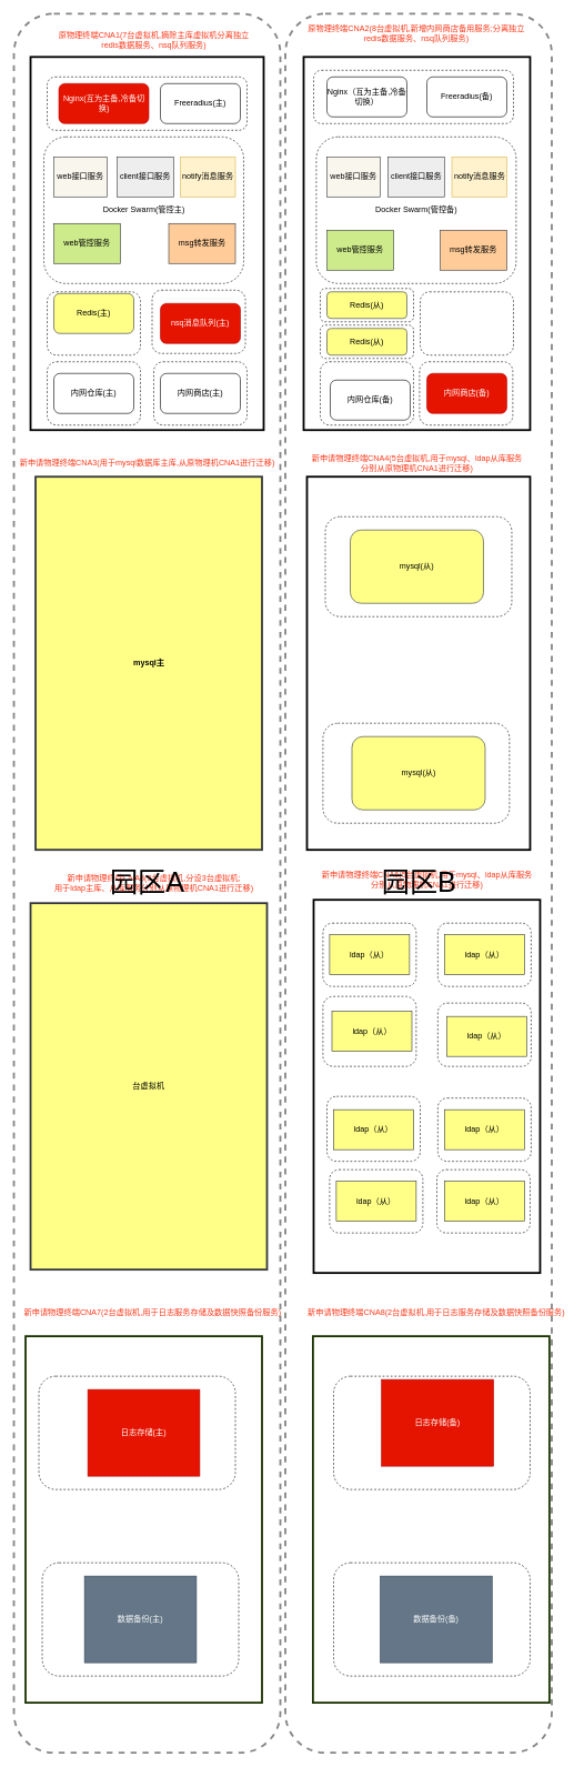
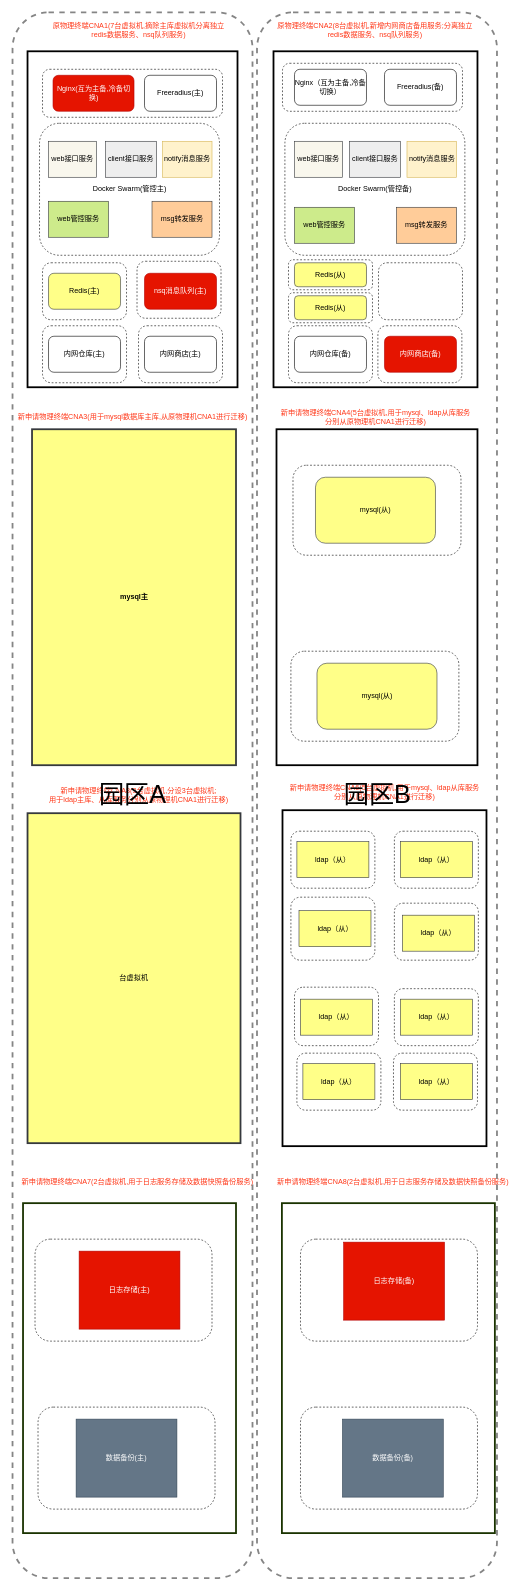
  <mxCell id="0" />
  <mxCell id="1" parent="0" />
  <mxCell id="2" value="台虚拟机" style="rounded=0;whiteSpace=wrap;html=1;strokeWidth=3;fillColor=#ffff88;strokeColor=#36393d;" vertex="1" parent="1"><mxGeometry x="45" y="1355" width="355" height="550" as="geometry" /></mxCell>
  <mxCell id="3" value="" style="rounded=0;whiteSpace=wrap;html=1;strokeWidth=3;" vertex="1" parent="1"><mxGeometry x="455" y="85" width="340" height="560" as="geometry" /></mxCell>
  <mxCell id="4" value="" style="rounded=0;whiteSpace=wrap;html=1;strokeWidth=3;" vertex="1" parent="1"><mxGeometry x="45" y="85" width="350" height="560" as="geometry" /></mxCell>
  <mxCell id="5" value="" style="rounded=1;whiteSpace=wrap;html=1;dashed=1;" vertex="1" parent="1"><mxGeometry x="470" y="105" width="300" height="80" as="geometry" /></mxCell>
  <mxCell id="6" value="" style="rounded=1;whiteSpace=wrap;html=1;dashed=1;" vertex="1" parent="1"><mxGeometry x="70" y="115" width="300" height="80" as="geometry" /></mxCell>
  <mxCell id="7" value="nsq消息队列(主)" style="rounded=1;whiteSpace=wrap;html=1;fillColor=#e51400;strokeColor=#B20000;fontColor=#ffffff;" vertex="1" parent="1"><mxGeometry x="240" y="455" width="120" height="60" as="geometry" /></mxCell>
  <mxCell id="8" value="Nginx(互为主备,冷备切换)" style="rounded=1;whiteSpace=wrap;html=1;fillColor=#e51400;strokeColor=#B20000;fontColor=#ffffff;" vertex="1" parent="1"><mxGeometry x="87.5" y="125" width="135" height="60" as="geometry" /></mxCell>
  <mxCell id="9" value="Nginx（互为主备,冷备切换）" style="rounded=1;whiteSpace=wrap;html=1;" vertex="1" parent="1"><mxGeometry x="490" y="115" width="120" height="60" as="geometry" /></mxCell>
  <mxCell id="10" value="Freeradius(主)" style="rounded=1;whiteSpace=wrap;html=1;" vertex="1" parent="1"><mxGeometry x="240" y="125" width="120" height="60" as="geometry" /></mxCell>
  <mxCell id="11" value="Freeradius(备)" style="rounded=1;whiteSpace=wrap;html=1;" vertex="1" parent="1"><mxGeometry x="640" y="115" width="120" height="60" as="geometry" /></mxCell>
  <mxCell id="12" value="Redis(从)" style="rounded=1;whiteSpace=wrap;html=1;fillColor=#ffff88;strokeColor=#36393d;" vertex="1" parent="1"><mxGeometry x="490" y="437.5" width="120" height="40" as="geometry" /></mxCell>
  <mxCell id="13" value="内网仓库(主)" style="rounded=1;whiteSpace=wrap;html=1;" vertex="1" parent="1"><mxGeometry x="80" y="560" width="120" height="60" as="geometry" /></mxCell>
  <mxCell id="14" value="内网商店(主)" style="rounded=1;whiteSpace=wrap;html=1;" vertex="1" parent="1"><mxGeometry x="240" y="560" width="120" height="60" as="geometry" /></mxCell>
- <mxCell id="15" value="内网仓库(备)" style="rounded=1;whiteSpace=wrap;html=1;" vertex="1" parent="1"><mxGeometry x="495" y="570" width="120" height="60" as="geometry" /></mxCell>
+ <mxCell id="15" value="内网仓库(备)" style="rounded=1;whiteSpace=wrap;html=1;" vertex="1" parent="1"><mxGeometry x="490" y="560" width="120" height="60" as="geometry" /></mxCell>
  <mxCell id="16" value="内网商店(备)" style="rounded=1;whiteSpace=wrap;html=1;fillColor=#e51400;strokeColor=#B20000;fontColor=#ffffff;" vertex="1" parent="1"><mxGeometry x="640" y="560" width="120" height="60" as="geometry" /></mxCell>
  <mxCell id="17" value="&lt;font color=&quot;#FF3617&quot;&gt;新申请物理终端CNA3(用于mysql数据库主库,&lt;/font&gt;&lt;span style=&quot;color: rgb(255 , 54 , 23)&quot;&gt;从原物理机CNA1进行迁移&lt;/span&gt;&lt;font color=&quot;#FF3617&quot;&gt;)&lt;/font&gt;" style="text;html=1;align=center;verticalAlign=middle;resizable=0;points=[];autosize=1;strokeColor=none;" vertex="1" parent="1"><mxGeometry x="20" y="685" width="400" height="20" as="geometry" /></mxCell>
- <mxCell id="18" value="&lt;font color=&quot;#FF3617&quot;&gt;原物理终端CNA1(7台虚拟机,摘除主库虚拟机分离独立&lt;br&gt;redis数据服务、nsq队列服务)&lt;/font&gt;" style="text;html=1;align=center;verticalAlign=middle;resizable=0;points=[];autosize=1;strokeColor=none;" vertex="1" parent="1"><mxGeometry x="80" y="45" width="300" height="30" as="geometry" /></mxCell>
+ <mxCell id="18" value="&lt;font color=&quot;#FF3617&quot;&gt;原物理终端CNA1(7台虚拟机,摘除主库虚拟机分离独立&lt;br&gt;redis数据服务、nsq队列服务)&lt;/font&gt;" style="text;html=1;align=center;verticalAlign=middle;resizable=0;points=[];autosize=1;strokeColor=none;" vertex="1" parent="1"><mxGeometry x="80" y="35" width="300" height="30" as="geometry" /></mxCell>
  <mxCell id="19" value="&lt;font color=&quot;#FF3617&quot;&gt;原物理终端CNA2(8台虚拟机,新增内网商店备用服务;&lt;/font&gt;&lt;span style=&quot;color: rgb(255 , 54 , 23)&quot;&gt;分离独立&lt;/span&gt;&lt;br style=&quot;color: rgb(255 , 54 , 23)&quot;&gt;&lt;span style=&quot;color: rgb(255 , 54 , 23)&quot;&gt;redis数据服务、nsq队列服务&lt;/span&gt;&lt;font color=&quot;#FF3617&quot;&gt;)&lt;/font&gt;" style="text;html=1;align=center;verticalAlign=middle;resizable=0;points=[];autosize=1;strokeColor=none;" vertex="1" parent="1"><mxGeometry x="454" y="35" width="340" height="30" as="geometry" /></mxCell>
- <mxCell id="20" value="Redis(主)" style="rounded=1;whiteSpace=wrap;html=1;fillColor=#ffff88;strokeColor=#36393d;" vertex="1" parent="1"><mxGeometry x="80" y="440" width="120" height="60" as="geometry" /></mxCell>
+ <mxCell id="20" value="Redis(主)" style="rounded=1;whiteSpace=wrap;html=1;fillColor=#ffff88;strokeColor=#36393d;" vertex="1" parent="1"><mxGeometry x="80" y="455" width="120" height="60" as="geometry" /></mxCell>
  <mxCell id="21" value="Docker Swarm(管控主)" style="html=1;rounded=1;dashed=1;fillColor=none;gradientColor=none;" vertex="1" parent="1"><mxGeometry x="65" y="205" width="300" height="220" as="geometry" /></mxCell>
  <mxCell id="22" value="" style="rounded=0;whiteSpace=wrap;html=1;strokeWidth=3;" vertex="1" parent="1"><mxGeometry x="460" y="715" width="335" height="560" as="geometry" /></mxCell>
  <mxCell id="23" value="&lt;font color=&quot;#FF3617&quot;&gt;新申请物理终端CNA4(5台虚拟机,用于mysql、ldap从库服务&lt;br&gt;&lt;/font&gt;&lt;span style=&quot;color: rgb(255 , 54 , 23)&quot;&gt;分别从原物理机CNA1进行迁移&lt;/span&gt;&lt;font color=&quot;#FF3617&quot;&gt;)&lt;/font&gt;" style="text;html=1;align=center;verticalAlign=middle;resizable=0;points=[];autosize=1;strokeColor=none;" vertex="1" parent="1"><mxGeometry x="460" y="680" width="330" height="30" as="geometry" /></mxCell>
  <mxCell id="24" value="" style="html=1;dashed=1;rounded=1;fillColor=none;" vertex="1" parent="1"><mxGeometry x="70" y="437.5" width="140" height="95" as="geometry" /></mxCell>
  <mxCell id="25" value="" style="html=1;dashed=1;rounded=1;fillColor=none;" vertex="1" parent="1"><mxGeometry x="70" y="542.5" width="140" height="95" as="geometry" /></mxCell>
  <mxCell id="26" value="" style="html=1;dashed=1;rounded=1;fillColor=none;" vertex="1" parent="1"><mxGeometry x="230" y="542.5" width="140" height="95" as="geometry" /></mxCell>
  <mxCell id="27" value="" style="html=1;dashed=1;rounded=1;fillColor=none;" vertex="1" parent="1"><mxGeometry x="480" y="542.5" width="140" height="95" as="geometry" /></mxCell>
  <mxCell id="28" value="mysql(从)" style="rounded=1;whiteSpace=wrap;html=1;fillColor=#ffff88;strokeColor=#36393d;" vertex="1" parent="1"><mxGeometry x="525" y="795" width="200" height="110" as="geometry" /></mxCell>
  <mxCell id="29" value="&lt;span style=&quot;color: rgb(255 , 54 , 23)&quot;&gt;新申请物理终端CNA8(3台虚拟机,分设3台虚拟机;&lt;/span&gt;&lt;br style=&quot;color: rgb(255 , 54 , 23)&quot;&gt;&lt;span style=&quot;color: rgb(255 , 54 , 23)&quot;&gt;用于ldap主库、从库服务分别从原物理机CNA1进行迁移)&lt;/span&gt;" style="text;html=1;align=center;verticalAlign=middle;resizable=0;points=[];autosize=1;strokeColor=none;" vertex="1" parent="1"><mxGeometry x="75" y="1310" width="310" height="30" as="geometry" /></mxCell>
  <mxCell id="30" value="" style="rounded=0;whiteSpace=wrap;html=1;strokeWidth=3;" vertex="1" parent="1"><mxGeometry x="470" y="1350" width="340" height="560" as="geometry" /></mxCell>
  <mxCell id="31" value="" style="html=1;dashed=1;rounded=1;fillColor=none;" vertex="1" parent="1"><mxGeometry x="629" y="542.5" width="140" height="95" as="geometry" /></mxCell>
  <mxCell id="32" value="" style="html=1;dashed=1;rounded=1;fillColor=none;" vertex="1" parent="1"><mxGeometry x="227.5" y="435" width="140" height="95" as="geometry" /></mxCell>
  <mxCell id="33" value="" style="html=1;dashed=1;rounded=1;fillColor=none;" vertex="1" parent="1"><mxGeometry x="630" y="437.5" width="140" height="95" as="geometry" /></mxCell>
  <mxCell id="34" value="web接口服务" style="rounded=0;whiteSpace=wrap;html=1;strokeColor=#36393d;fillColor=#f9f7ed;" vertex="1" parent="1"><mxGeometry x="80" y="235" width="80" height="60" as="geometry" /></mxCell>
  <mxCell id="35" value="client接口服务" style="rounded=0;whiteSpace=wrap;html=1;strokeColor=#36393d;fillColor=#eeeeee;" vertex="1" parent="1"><mxGeometry x="175" y="235" width="85" height="60" as="geometry" /></mxCell>
  <mxCell id="36" value="msg转发服务" style="rounded=0;whiteSpace=wrap;html=1;strokeColor=#36393d;fillColor=#ffcc99;" vertex="1" parent="1"><mxGeometry x="252.5" y="335" width="100" height="60" as="geometry" /></mxCell>
  <mxCell id="37" value="web管控服务" style="rounded=0;whiteSpace=wrap;html=1;strokeColor=#36393d;fillColor=#cdeb8b;" vertex="1" parent="1"><mxGeometry x="80" y="335" width="100" height="60" as="geometry" /></mxCell>
  <mxCell id="38" value="notify消息服务" style="rounded=0;whiteSpace=wrap;html=1;strokeColor=#d6b656;fillColor=#fff2cc;" vertex="1" parent="1"><mxGeometry x="270" y="235" width="82.5" height="60" as="geometry" /></mxCell>
  <mxCell id="39" value="web接口服务" style="rounded=0;whiteSpace=wrap;html=1;strokeColor=#36393d;fillColor=#f9f7ed;" vertex="1" parent="1"><mxGeometry x="490" y="235" width="80" height="60" as="geometry" /></mxCell>
  <mxCell id="40" value="client接口服务" style="rounded=0;whiteSpace=wrap;html=1;strokeColor=#36393d;fillColor=#eeeeee;" vertex="1" parent="1"><mxGeometry x="581.5" y="235" width="85" height="60" as="geometry" /></mxCell>
  <mxCell id="41" value="Docker Swarm(管控备)" style="html=1;rounded=1;dashed=1;fillColor=none;gradientColor=none;" vertex="1" parent="1"><mxGeometry x="474" y="205" width="300" height="220" as="geometry" /></mxCell>
  <mxCell id="42" value="notify消息服务" style="rounded=0;whiteSpace=wrap;html=1;strokeColor=#d6b656;fillColor=#fff2cc;" vertex="1" parent="1"><mxGeometry x="677.5" y="235" width="82.5" height="60" as="geometry" /></mxCell>
  <mxCell id="43" value="web管控服务" style="rounded=0;whiteSpace=wrap;html=1;strokeColor=#36393d;fillColor=#cdeb8b;" vertex="1" parent="1"><mxGeometry x="490" y="345" width="100" height="60" as="geometry" /></mxCell>
  <mxCell id="44" value="msg转发服务" style="rounded=0;whiteSpace=wrap;html=1;strokeColor=#36393d;fillColor=#ffcc99;" vertex="1" parent="1"><mxGeometry x="660" y="345" width="100" height="60" as="geometry" /></mxCell>
  <mxCell id="45" value="Redis(从)" style="rounded=1;whiteSpace=wrap;html=1;fillColor=#ffff88;strokeColor=#36393d;" vertex="1" parent="1"><mxGeometry x="490" y="492.5" width="120" height="40" as="geometry" /></mxCell>
  <mxCell id="46" value="" style="html=1;dashed=1;rounded=1;fillColor=none;" vertex="1" parent="1"><mxGeometry x="480" y="432.5" width="140" height="50" as="geometry" /></mxCell>
  <mxCell id="47" value="" style="html=1;dashed=1;rounded=1;fillColor=none;" vertex="1" parent="1"><mxGeometry x="480" y="487.5" width="140" height="50" as="geometry" /></mxCell>
  <mxCell id="48" value="mysql主" style="rounded=0;whiteSpace=wrap;html=1;strokeWidth=3;fontStyle=1;fillColor=#ffff88;strokeColor=#36393d;" vertex="1" parent="1"><mxGeometry x="52.5" y="715" width="340" height="560" as="geometry" /></mxCell>
  <mxCell id="49" value="" style="html=1;dashed=1;rounded=1;fillColor=none;" vertex="1" parent="1"><mxGeometry x="487.5" y="775" width="280" height="150" as="geometry" /></mxCell>
  <mxCell id="50" value="ldap（从）" style="rounded=0;whiteSpace=wrap;html=1;strokeColor=#36393d;fillColor=#ffff88;" vertex="1" parent="1"><mxGeometry x="497.5" y="1517.5" width="120" height="60" as="geometry" /></mxCell>
  <mxCell id="51" value="&lt;span&gt;ldap（从）&lt;/span&gt;" style="rounded=0;whiteSpace=wrap;html=1;strokeColor=#36393d;fillColor=#ffff88;" vertex="1" parent="1"><mxGeometry x="670" y="1525" width="120" height="60" as="geometry" /></mxCell>
  <mxCell id="52" value="ldap（从）" style="rounded=0;whiteSpace=wrap;html=1;strokeColor=#36393d;fillColor=#ffff88;" vertex="1" parent="1"><mxGeometry x="494" y="1402.5" width="120" height="60" as="geometry" /></mxCell>
  <mxCell id="53" value="ldap（从）" style="rounded=0;whiteSpace=wrap;html=1;strokeColor=#36393d;fillColor=#ffff88;" vertex="1" parent="1"><mxGeometry x="666.5" y="1402.5" width="120" height="60" as="geometry" /></mxCell>
  <mxCell id="54" value="" style="html=1;dashed=1;rounded=1;fillColor=none;" vertex="1" parent="1"><mxGeometry x="484" y="1495" width="140" height="105" as="geometry" /></mxCell>
  <mxCell id="55" value="" style="html=1;dashed=1;rounded=1;fillColor=none;" vertex="1" parent="1"><mxGeometry x="656.5" y="1505" width="140" height="95" as="geometry" /></mxCell>
  <mxCell id="56" value="" style="html=1;dashed=1;rounded=1;fillColor=none;" vertex="1" parent="1"><mxGeometry x="484" y="1385" width="140" height="95" as="geometry" /></mxCell>
  <mxCell id="57" value="" style="html=1;dashed=1;rounded=1;fillColor=none;" vertex="1" parent="1"><mxGeometry x="656.5" y="1385" width="140" height="95" as="geometry" /></mxCell>
  <mxCell id="58" value="" style="html=1;dashed=1;rounded=1;fillColor=none;" vertex="1" parent="1"><mxGeometry x="484" y="1085" width="280" height="150" as="geometry" /></mxCell>
  <mxCell id="59" value="mysql(从)" style="rounded=1;whiteSpace=wrap;html=1;fillColor=#ffff88;strokeColor=#36393d;" vertex="1" parent="1"><mxGeometry x="527.5" y="1105" width="200" height="110" as="geometry" /></mxCell>
  <mxCell id="60" value="&lt;span style=&quot;color: rgb(255 , 54 , 23)&quot;&gt;新申请物理终端CNA6&lt;/span&gt;&lt;span style=&quot;color: rgb(255 , 54 , 23)&quot;&gt;(5台虚拟机,用于mysql、ldap从库服务&lt;br&gt;&lt;/span&gt;&lt;span style=&quot;color: rgb(255 , 54 , 23)&quot;&gt;分别从原物理机CNA1进行迁移&lt;/span&gt;&lt;span style=&quot;color: rgb(255 , 54 , 23)&quot;&gt;)&lt;/span&gt;" style="text;html=1;align=center;verticalAlign=middle;resizable=0;points=[];autosize=1;strokeColor=none;" vertex="1" parent="1"><mxGeometry x="475" y="1305" width="330" height="30" as="geometry" /></mxCell>
  <mxCell id="61" value="" style="html=1;dashed=1;rounded=1;fillColor=none;" vertex="1" parent="1"><mxGeometry x="490" y="1645" width="140" height="97.5" as="geometry" /></mxCell>
  <mxCell id="62" value="ldap（从）" style="rounded=0;whiteSpace=wrap;html=1;strokeColor=#36393d;fillColor=#ffff88;" vertex="1" parent="1"><mxGeometry x="500" y="1665" width="120" height="60" as="geometry" /></mxCell>
  <mxCell id="63" value="" style="html=1;dashed=1;rounded=1;fillColor=none;" vertex="1" parent="1"><mxGeometry x="494" y="1755" width="140" height="95" as="geometry" /></mxCell>
  <mxCell id="64" value="ldap（从）" style="rounded=0;whiteSpace=wrap;html=1;strokeColor=#36393d;fillColor=#ffff88;" vertex="1" parent="1"><mxGeometry x="504" y="1772.5" width="120" height="60" as="geometry" /></mxCell>
  <mxCell id="65" value="" style="html=1;dashed=1;rounded=1;fillColor=none;" vertex="1" parent="1"><mxGeometry x="656.5" y="1647.5" width="140" height="95" as="geometry" /></mxCell>
  <mxCell id="66" value="ldap（从）" style="rounded=0;whiteSpace=wrap;html=1;strokeColor=#36393d;fillColor=#ffff88;" vertex="1" parent="1"><mxGeometry x="666.5" y="1665" width="120" height="60" as="geometry" /></mxCell>
  <mxCell id="67" value="" style="html=1;dashed=1;rounded=1;fillColor=none;" vertex="1" parent="1"><mxGeometry x="655" y="1755" width="140" height="95" as="geometry" /></mxCell>
  <mxCell id="68" value="ldap（从）" style="rounded=0;whiteSpace=wrap;html=1;strokeColor=#36393d;fillColor=#ffff88;" vertex="1" parent="1"><mxGeometry x="666.5" y="1772.5" width="120" height="60" as="geometry" /></mxCell>
  <mxCell id="69" value="&lt;span style=&quot;color: rgb(255 , 54 , 23)&quot;&gt;新申请物理终端CNA7&lt;/span&gt;&lt;span style=&quot;color: rgb(255 , 54 , 23)&quot;&gt;(2台虚拟机,用于日志服务存储及数据快照备份服务&lt;/span&gt;&lt;span style=&quot;color: rgb(255 , 54 , 23)&quot;&gt;)&lt;/span&gt;" style="text;html=1;align=center;verticalAlign=middle;resizable=0;points=[];autosize=1;strokeColor=none;" vertex="1" parent="1"><mxGeometry x="27.5" y="1960" width="400" height="20" as="geometry" /></mxCell>
  <mxCell id="70" value="" style="rounded=0;whiteSpace=wrap;html=1;strokeWidth=3;fontColor=#ffffff;fillColor=#FFFFFF;strokeColor=#1A3300;" vertex="1" parent="1"><mxGeometry x="37.5" y="2005" width="355" height="550" as="geometry" /></mxCell>
  <mxCell id="71" value="日志存储(主)" style="rounded=0;whiteSpace=wrap;html=1;strokeColor=#B20000;fillColor=#e51400;fontColor=#ffffff;" vertex="1" parent="1"><mxGeometry x="131" y="2085" width="168" height="130" as="geometry" /></mxCell>
  <mxCell id="72" value="数据备份(主)" style="rounded=0;whiteSpace=wrap;html=1;strokeColor=#314354;fillColor=#647687;fontColor=#ffffff;" vertex="1" parent="1"><mxGeometry x="126" y="2365" width="168" height="130" as="geometry" /></mxCell>
  <mxCell id="73" value="" style="html=1;dashed=1;rounded=1;fillColor=none;" vertex="1" parent="1"><mxGeometry x="57.5" y="2065" width="295" height="170" as="geometry" /></mxCell>
  <mxCell id="74" value="" style="html=1;dashed=1;rounded=1;fillColor=none;" vertex="1" parent="1"><mxGeometry x="62.5" y="2345" width="295" height="170" as="geometry" /></mxCell>
  <mxCell id="75" value="&lt;span style=&quot;color: rgb(255 , 54 , 23)&quot;&gt;新申请物理终端CNA8&lt;/span&gt;&lt;span style=&quot;color: rgb(255 , 54 , 23)&quot;&gt;(2台虚拟机,用于日志服务存储及数据快照备份服务&lt;/span&gt;&lt;span style=&quot;color: rgb(255 , 54 , 23)&quot;&gt;)&lt;/span&gt;" style="text;html=1;align=center;verticalAlign=middle;resizable=0;points=[];autosize=1;strokeColor=none;" vertex="1" parent="1"><mxGeometry x="454" y="1960" width="400" height="20" as="geometry" /></mxCell>
  <mxCell id="76" value="" style="rounded=0;whiteSpace=wrap;html=1;strokeWidth=3;fontColor=#ffffff;fillColor=#FFFFFF;strokeColor=#1A3300;" vertex="1" parent="1"><mxGeometry x="469" y="2005" width="355" height="550" as="geometry" /></mxCell>
  <mxCell id="77" value="" style="html=1;dashed=1;rounded=1;fillColor=none;" vertex="1" parent="1"><mxGeometry x="500" y="2065" width="295" height="170" as="geometry" /></mxCell>
  <mxCell id="78" value="日志存储(备)" style="rounded=0;whiteSpace=wrap;html=1;strokeColor=#B20000;fillColor=#e51400;fontColor=#ffffff;" vertex="1" parent="1"><mxGeometry x="572" y="2070" width="168" height="130" as="geometry" /></mxCell>
  <mxCell id="79" value="" style="html=1;dashed=1;rounded=1;fillColor=none;" vertex="1" parent="1"><mxGeometry x="500" y="2345" width="295" height="170" as="geometry" /></mxCell>
  <mxCell id="80" value="数据备份(备)" style="rounded=0;whiteSpace=wrap;html=1;strokeColor=#314354;fillColor=#647687;fontColor=#ffffff;" vertex="1" parent="1"><mxGeometry x="570" y="2365" width="168" height="130" as="geometry" /></mxCell>
  <mxCell id="81" value="&lt;font style=&quot;font-size: 42px&quot;&gt;园区A&lt;/font&gt;" style="html=1;dashed=1;rounded=1;fillColor=none;strokeColor=#858585;strokeWidth=3;" vertex="1" parent="1"><mxGeometry x="20" y="20" width="400" height="2610" as="geometry" /></mxCell>
  <mxCell id="82" value="&lt;font style=&quot;font-size: 42px&quot;&gt;园区B&lt;/font&gt;" style="html=1;dashed=1;rounded=1;fillColor=none;strokeColor=#858585;strokeWidth=3;" vertex="1" parent="1"><mxGeometry x="427.5" y="20" width="400" height="2610" as="geometry" /></mxCell>
